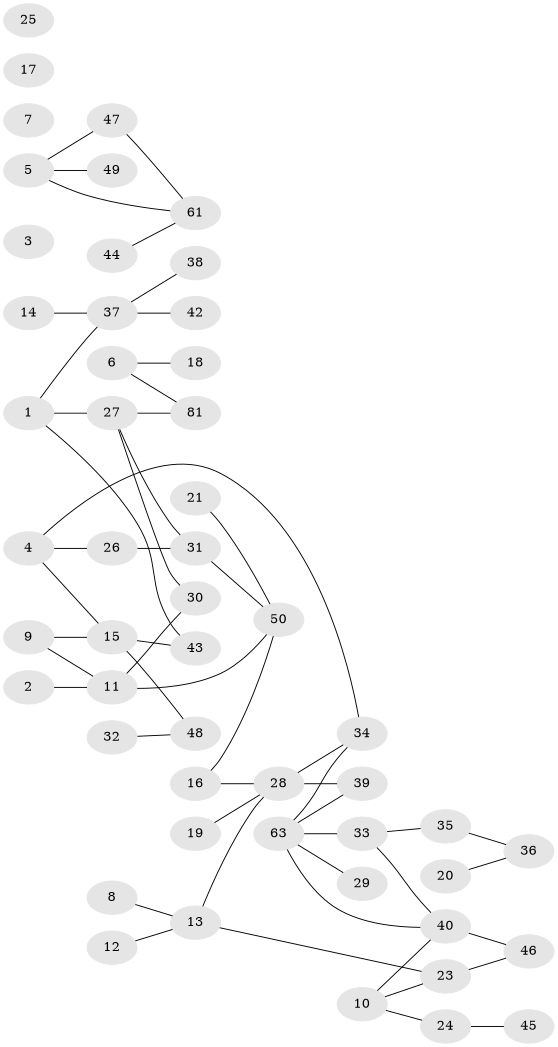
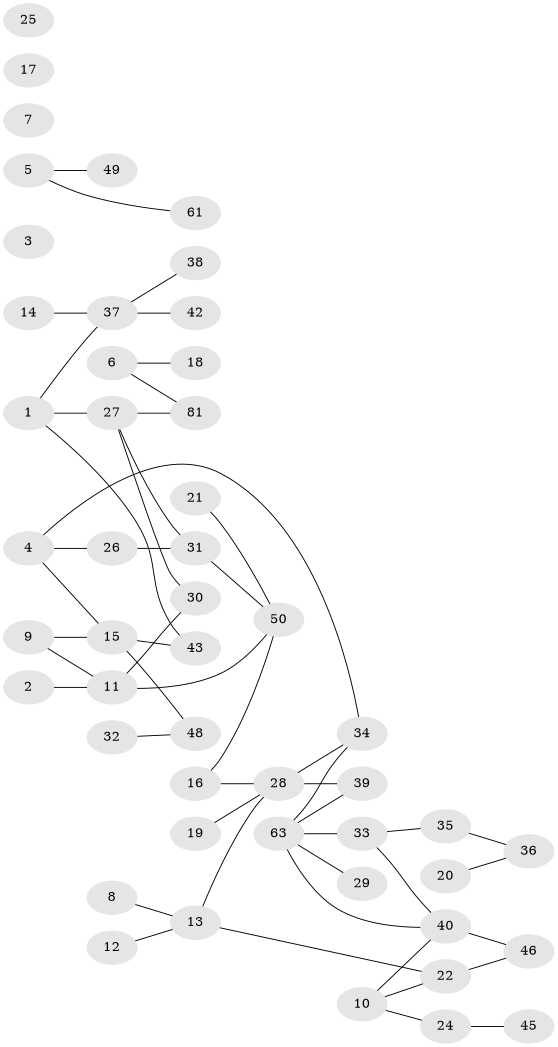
  graph {
    rankdir=LR
    node [color=gray90 style=filled]
    1
    27
    37
    43
    n5 [label=81]
    30
    31
    38
    42
    2
    11
    9
    15
    3
    4
    26
    34
    48
    5
-   47
    49
    n22 [label=61]
    6
    18
    7
    8
    13
-   22 [label=23]
+   22
    28
    50
    10
    24
    40
    46
    45
    12
    39
    14
    16
    17
    19
    20
    36
    21
    n45 [label=63]
    29
    33
    35
    25
    32
-   44
    1 -- 27
    1 -- 37
    1 -- 43
    27 -- n5
    27 -- 30
    27 -- 31
    37 -- 38
    37 -- 42
    31 -- 50
    2 -- 11
    11 -- 30
    11 -- 50
    9 -- 11
    9 -- 15
    15 -- 43
    15 -- 48
    4 -- 15
    4 -- 26
    4 -- 34
    26 -- 31
-   5 -- 47
    5 -- 49
    5 -- n22
-   47 -- n22
    6 -- n5
    6 -- 18
    8 -- 13
    13 -- 22
    13 -- 28
    22 -- 46
    28 -- 34
    28 -- 39
    10 -- 22
    10 -- 24
    10 -- 40
    24 -- 45
    40 -- 46
    12 -- 13
    14 -- 37
    16 -- 28
    16 -- 50
    19 -- 28
    20 -- 36
    21 -- 50
    n45 -- 34
    n45 -- 40
    n45 -- 39
    n45 -- 29
    n45 -- 33
    33 -- 40
    33 -- 35
    35 -- 36
    32 -- 48
-   44 -- n22
  }
